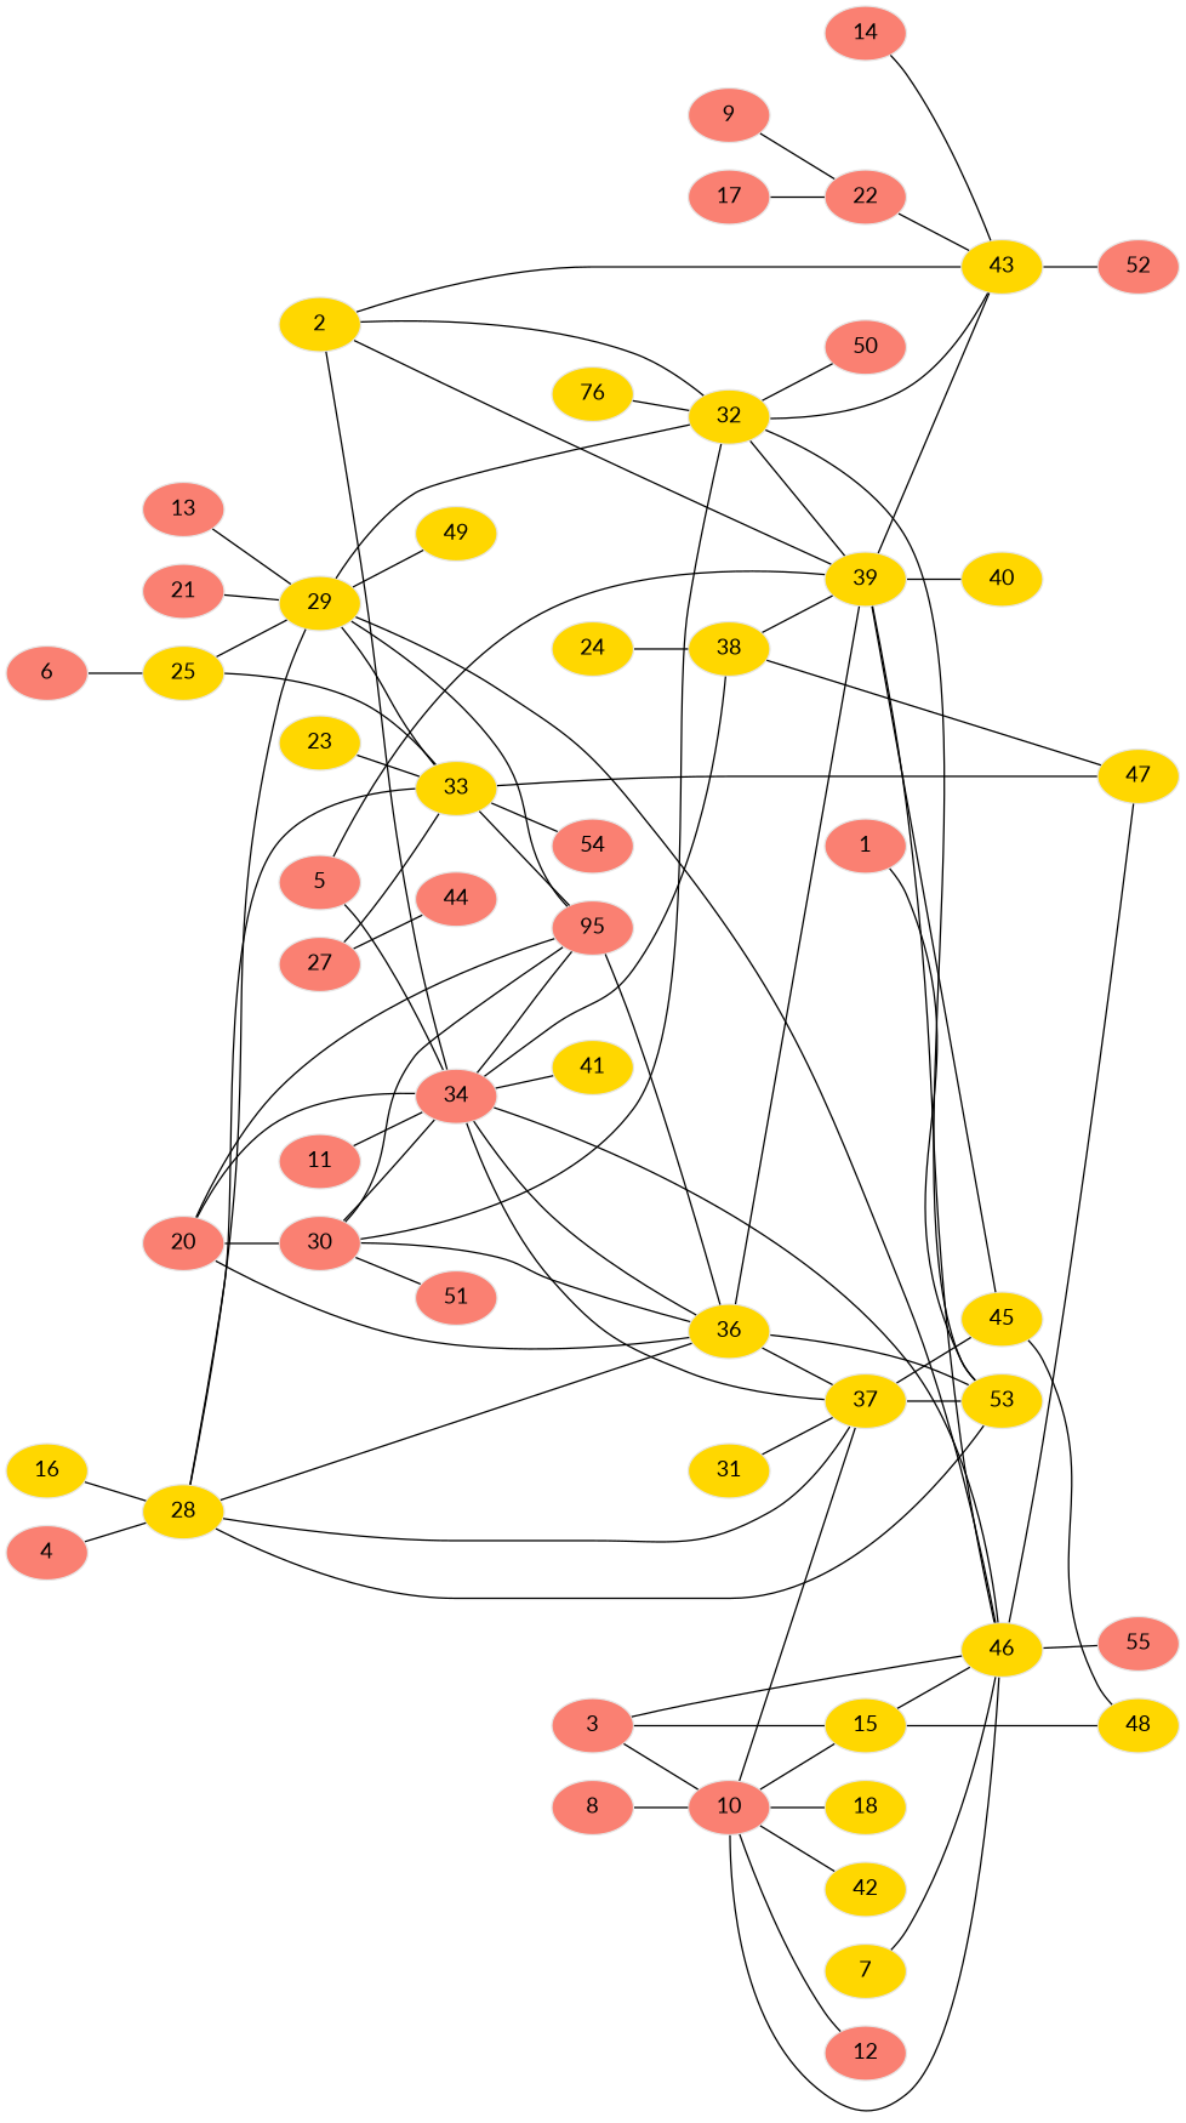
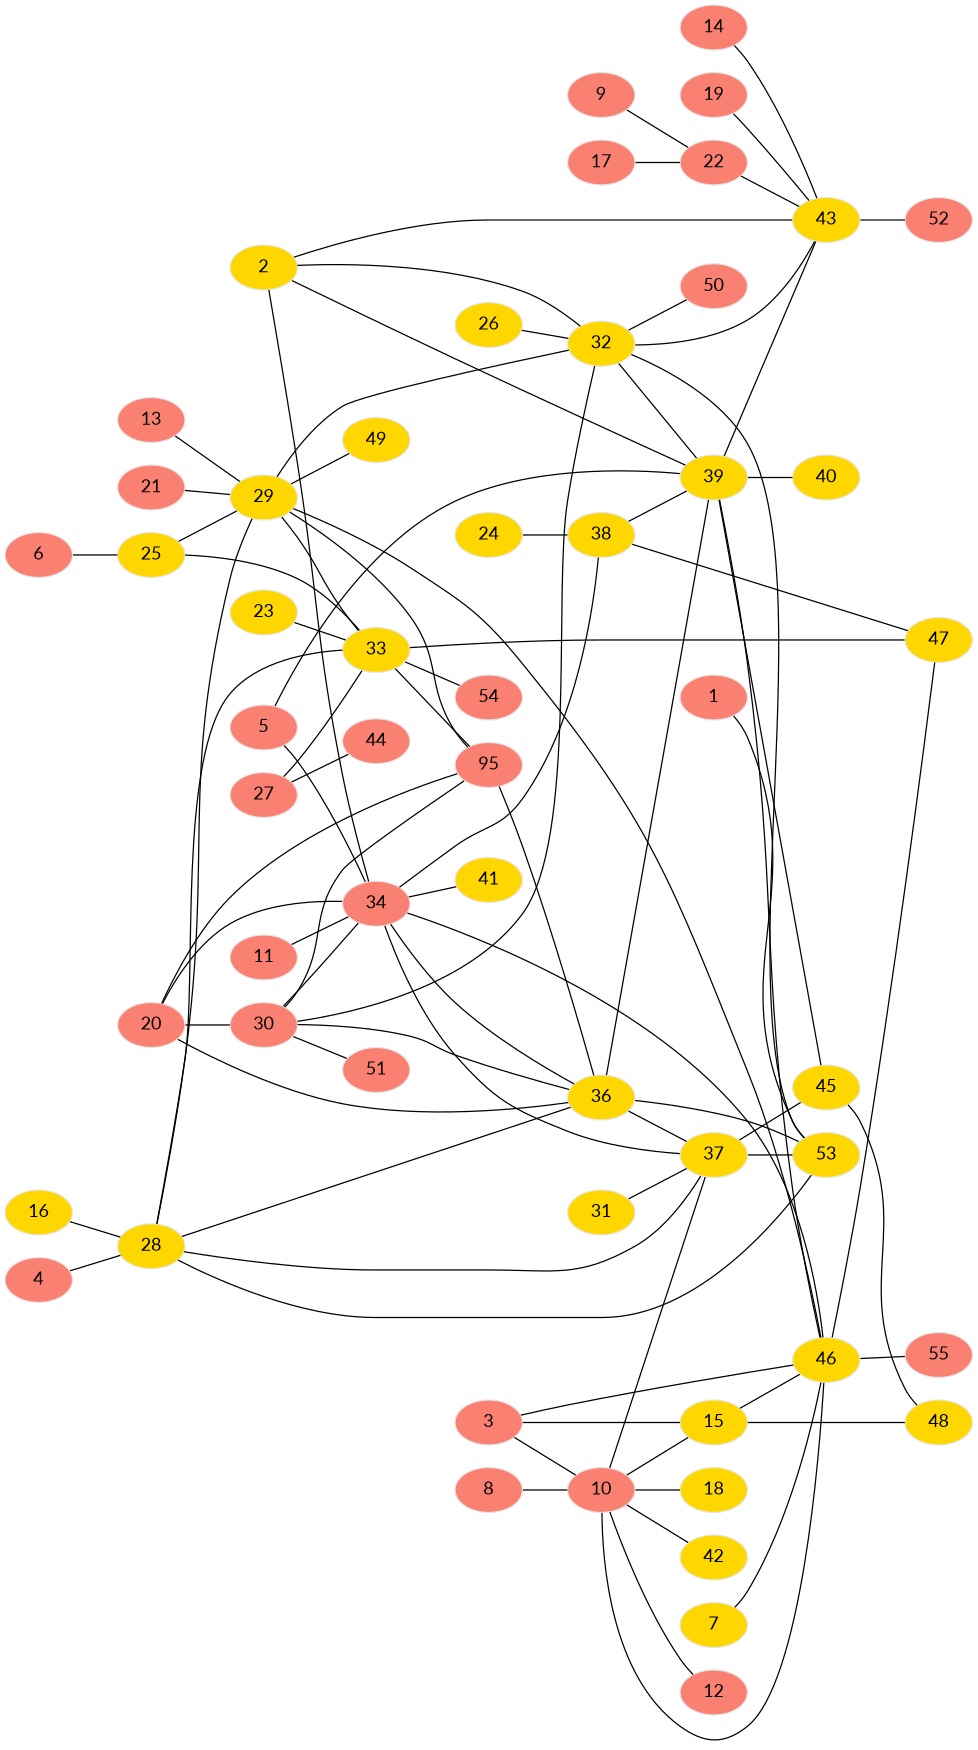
  graph {
    fontname=Lato
    rankdir=LR
    node [color=gray90 fillcolor=gold fontname=Lato style=filled]
    edge [fontname=Lato weight=1.0]
    1 [fillcolor=salmon]
    53
    2
    32
    34 [fillcolor=salmon]
    39
    43
    50 [fillcolor=salmon]
    46
    37
    n11 [fillcolor=salmon label=95]
    36
    38
    41
    45
    40
    52 [fillcolor=salmon]
    3 [fillcolor=salmon]
    10 [fillcolor=salmon]
    15
    12 [fillcolor=salmon]
    18
    42
    48
    47
    55 [fillcolor=salmon]
    4 [fillcolor=salmon]
    28
    29
    33
    5 [fillcolor=salmon]
    6 [fillcolor=salmon]
    25
    7
    8 [fillcolor=salmon]
    9 [fillcolor=salmon]
    22 [fillcolor=salmon]
    11 [fillcolor=salmon]
    13 [fillcolor=salmon]
    49
    14 [fillcolor=salmon]
    16
    17 [fillcolor=salmon]
+   19 [fillcolor=salmon]
    20 [fillcolor=salmon]
    30 [fillcolor=salmon]
    51 [fillcolor=salmon]
    21 [fillcolor=salmon]
    23
    54 [fillcolor=salmon]
    24
-   26 [label=76]
+   26
    27 [fillcolor=salmon]
    44 [fillcolor=salmon]
    31
    1 -- 53
    2 -- 32 [weight=2.0]
    2 -- 34
    2 -- 39
    2 -- 43
    32 -- 53
    32 -- 39 [weight=2.0]
    32 -- 43 [weight=2.0]
    32 -- 50
    34 -- 46
    34 -- 37
-   34 -- n11
    34 -- 36
    34 -- 38
    34 -- 41
    39 -- 43
    39 -- 46
    39 -- 45
    39 -- 40
    43 -- 52
    46 -- 47
    46 -- 55
    37 -- 53 [weight=2.0]
    37 -- 45
    n11 -- 36
    36 -- 53 [weight=2.0]
    36 -- 39
    36 -- 37
    38 -- 39
    38 -- 47
    45 -- 48
    3 -- 46 [weight=2.0]
    3 -- 10 [weight=2.0]
    3 -- 15 [weight=2.0]
    10 -- 46
    10 -- 37
    10 -- 15
    10 -- 12
    10 -- 18
    10 -- 42
    15 -- 46
    15 -- 48
    4 -- 28
    28 -- 53 [weight=2.0]
    28 -- 37
    28 -- 36
    28 -- 29
    28 -- 33
    29 -- 32
    29 -- 46
    29 -- n11
    29 -- 33 [weight=4.0]
    29 -- 49
    33 -- n11
    33 -- 47
    33 -- 54
    5 -- 34
    5 -- 39
    6 -- 25
    25 -- 29 [weight=2.0]
    25 -- 33 [weight=2.0]
    7 -- 46
    8 -- 10
    9 -- 22
    22 -- 43
    11 -- 34
    13 -- 29
    14 -- 43
    16 -- 28
    17 -- 22
+   19 -- 43
    20 -- 34
    20 -- n11
    20 -- 36 [weight=2.0]
    20 -- 30
    30 -- 32
    30 -- 34
    30 -- n11
    30 -- 36
    30 -- 51
    21 -- 29
    23 -- 33
    24 -- 38
    26 -- 32
    27 -- 33
    27 -- 44
    31 -- 37
  }
